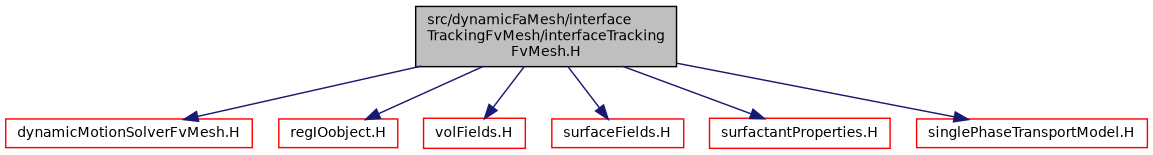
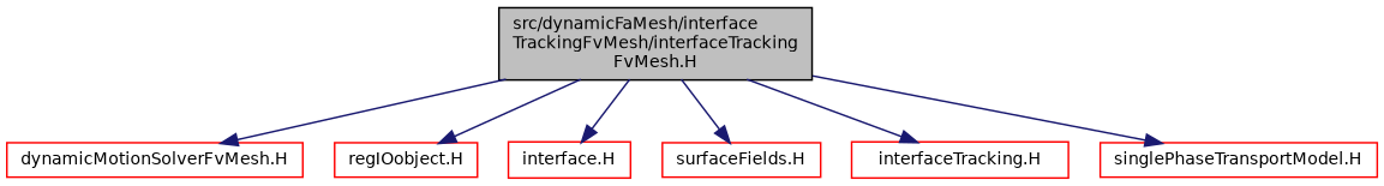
  digraph {
    node [color=red fontname=Helvetica fontsize=10 shape=record]
    edge [color=midnightblue fontname=Helvetica fontsize=10 labelfontname=Helvetica labelfontsize=10 style=solid]
    n1 [color=black fillcolor=grey75 fontcolor=black height=0.2 label="src/dynamicFaMesh/interface\lTrackingFvMesh/interfaceTracking\lFvMesh.H" style=filled width=0.4]
    n2 [height=0.2 label="dynamicMotionSolverFvMesh.H" width=0.4]
    n3 [height=0.2 label="regIOobject.H" width=0.4]
-   n4 [height=0.2 label="volFields.H" width=0.4]
+   n4 [height=0.2 label="interface.H" width=0.4]
    n5 [height=0.2 label="surfaceFields.H" width=0.4]
-   n6 [height=0.2 label="surfactantProperties.H" width=0.4]
+   n6 [height=0.2 label="interfaceTracking.H" width=0.4]
    n7 [height=0.2 label="singlePhaseTransportModel.H" width=0.4]
    n1 -> n2
    n1 -> n3
    n1 -> n4
    n1 -> n5
    n1 -> n6
    n1 -> n7
  }
